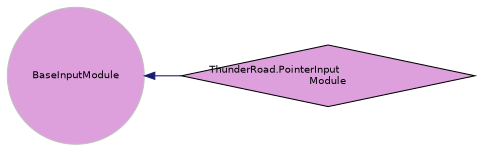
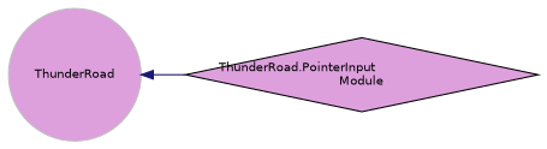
  digraph {
    rankdir=LR
    node [fillcolor=plum fontname=Helvetica fontsize=10 style=filled]
-   n1 [color=grey75 height=0.2 label=BaseInputModule shape=circle width=0.4]
+   n1 [color=grey75 height=0.2 label=ThunderRoad shape=circle width=0.4]
    n2 [color=black height=0.2 label="ThunderRoad.PointerInput\lModule" shape=diamond width=0.4]
    n1 -> n2 [color=midnightblue dir=back fontname=Helvetica fontsize=10 labelfontname=Helvetica labelfontsize=10 style=solid]
  }
